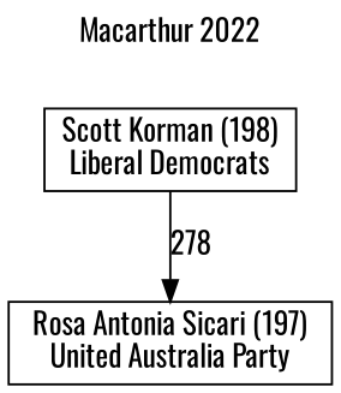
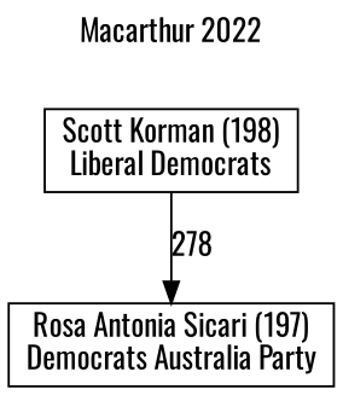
  digraph {
    label="Macarthur 2022"
    labelloc=t
    mclimit=10
    fontname=Oswald
    node [shape=box fontname=Oswald]
-   n1 [label="Rosa Antonia Sicari (197)\nUnited Australia Party"]
+   n1 [label="Rosa Antonia Sicari (197)\nDemocrats Australia Party"]
    n2 [label="Scott Korman (198)\nLiberal Democrats"]
    n2 -> n1 [label=278 fontname=Oswald]
  }
